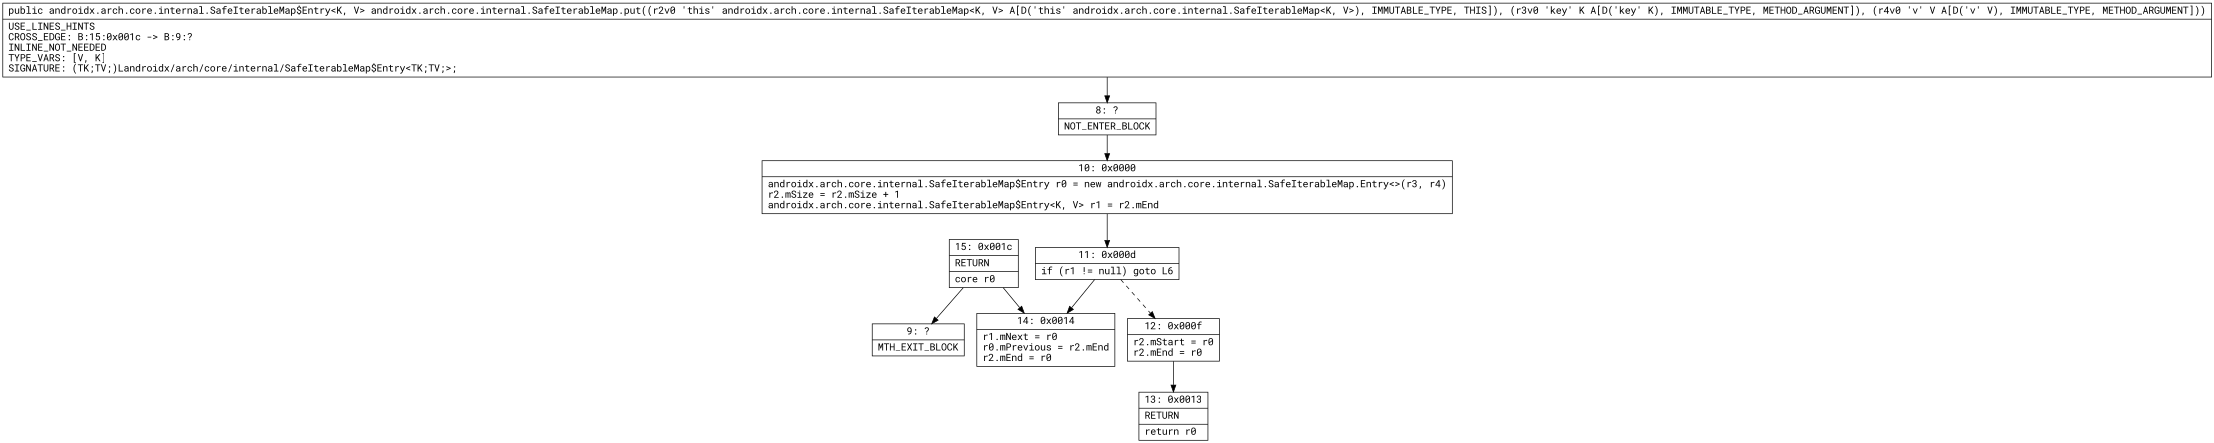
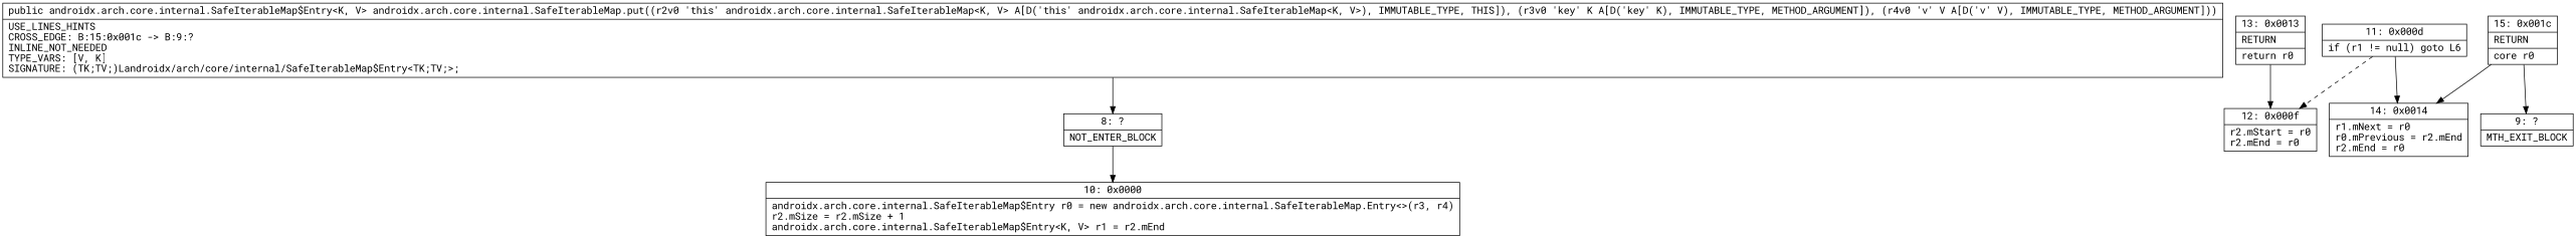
  digraph {
    fontname="Roboto Mono"
    node [fontname="Roboto Mono" shape=record]
    edge [fontname="Roboto Mono"]
    n1 [label="{8\:\ ?|NOT_ENTER_BLOCK\l}"]
    n2 [label="{10\:\ 0x0000|androidx.arch.core.internal.SafeIterableMap$Entry r0 = new androidx.arch.core.internal.SafeIterableMap.Entry\<\>(r3, r4)\lr2.mSize = r2.mSize + 1\landroidx.arch.core.internal.SafeIterableMap$Entry\<K, V\> r1 = r2.mEnd\l}"]
    n3 [label="{11\:\ 0x000d|if (r1 != null) goto L6\l}"]
    n4 [label="{12\:\ 0x000f|r2.mStart = r0\lr2.mEnd = r0\l}"]
    n5 [label="{14\:\ 0x0014|r1.mNext = r0\lr0.mPrevious = r2.mEnd\lr2.mEnd = r0\l}"]
    n6 [label="{13\:\ 0x0013|RETURN\l|return r0\l}"]
    n7 [label="{9\:\ ?|MTH_EXIT_BLOCK\l}"]
    n8 [label="{15\:\ 0x001c|RETURN\l|core r0\l}"]
    n9 [label="{public androidx.arch.core.internal.SafeIterableMap$Entry\<K, V\> androidx.arch.core.internal.SafeIterableMap.put((r2v0 'this' androidx.arch.core.internal.SafeIterableMap\<K, V\> A[D('this' androidx.arch.core.internal.SafeIterableMap\<K, V\>), IMMUTABLE_TYPE, THIS]), (r3v0 'key' K A[D('key' K), IMMUTABLE_TYPE, METHOD_ARGUMENT]), (r4v0 'v' V A[D('v' V), IMMUTABLE_TYPE, METHOD_ARGUMENT]))  | USE_LINES_HINTS\lCROSS_EDGE: B:15:0x001c \-\> B:9:?\lINLINE_NOT_NEEDED\lTYPE_VARS: [V, K]\lSIGNATURE: (TK;TV;)Landroidx\/arch\/core\/internal\/SafeIterableMap$Entry\<TK;TV;\>;\l}"]
    n1 -> n2
-   n2 -> n3
    n3 -> n4 [style=dashed]
    n3 -> n5
-   n4 -> n6
+   n6 -> n4
    n8 -> n5
    n8 -> n7
    n9 -> n1
  }
